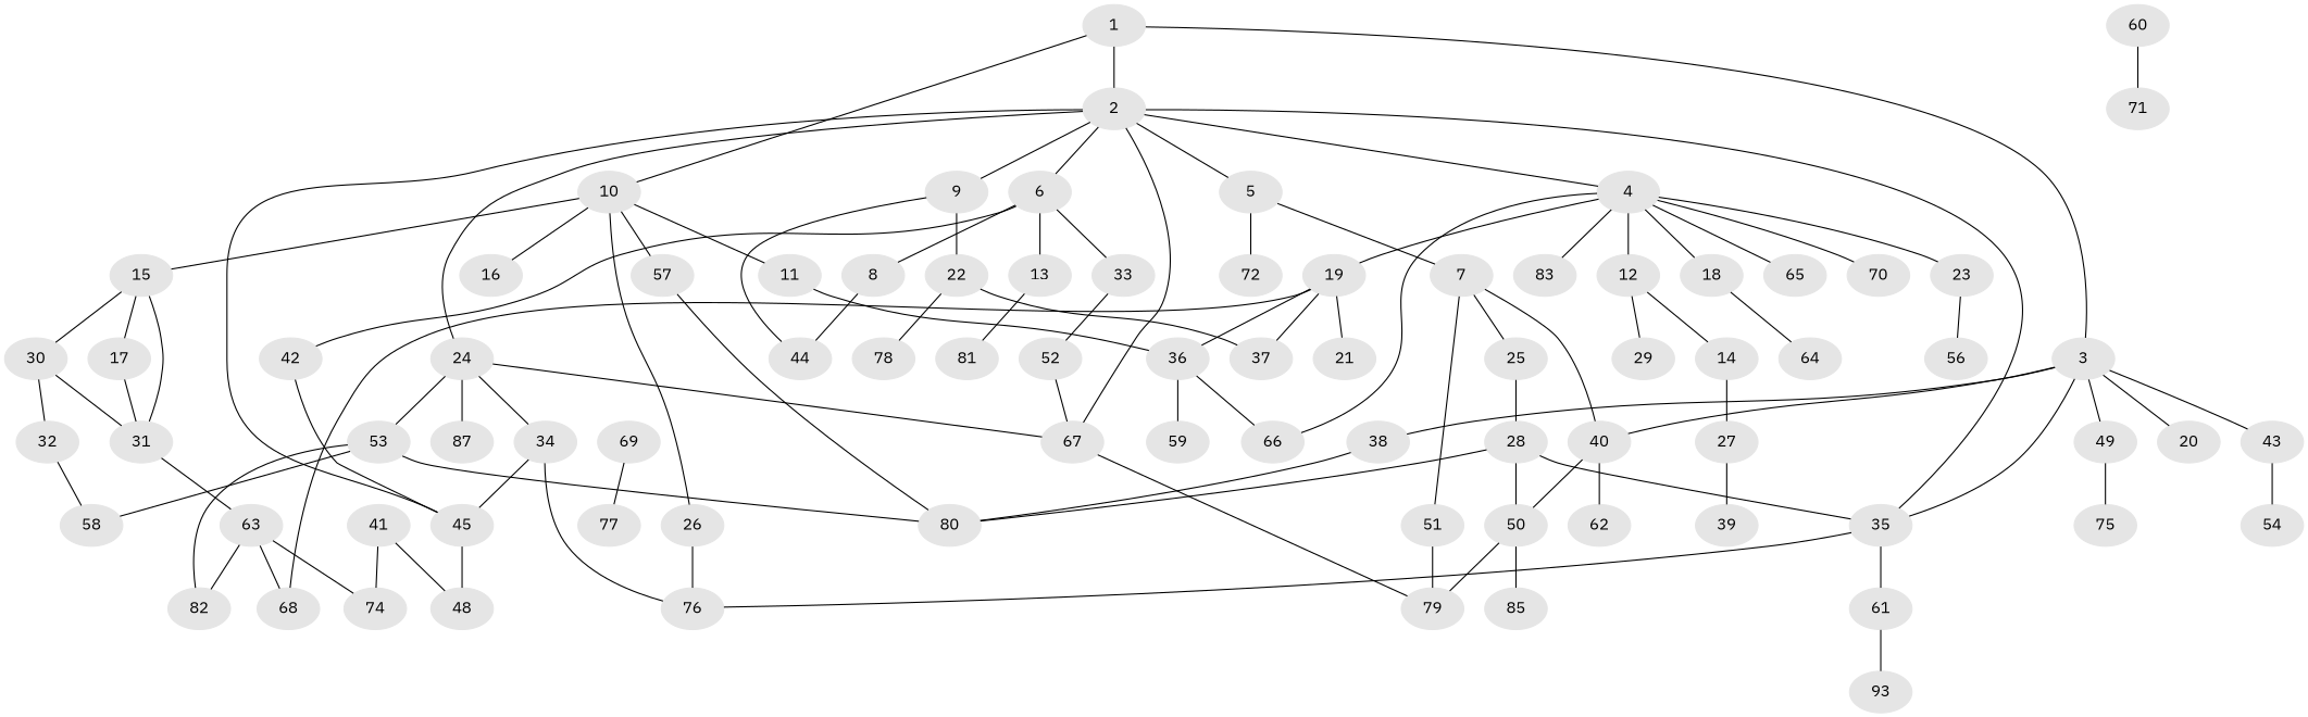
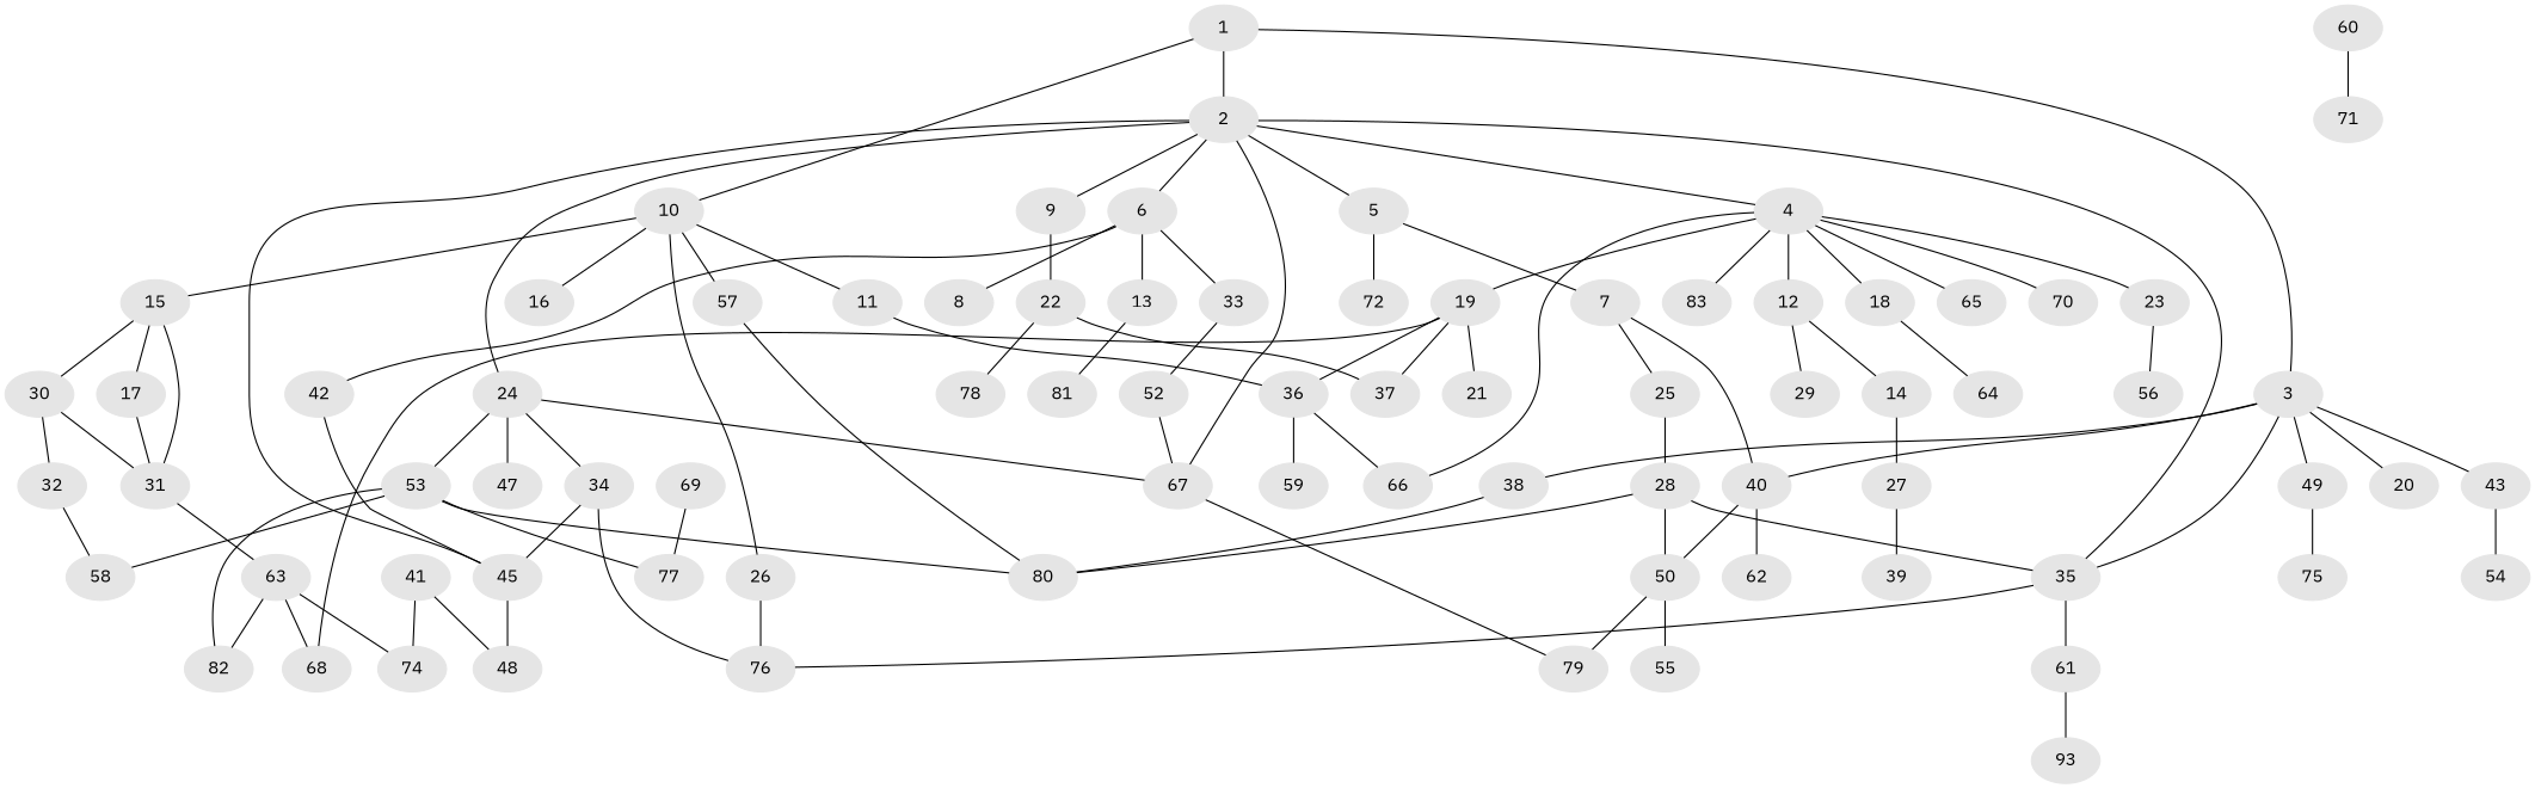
  graph {
    fontname="IBM Plex Sans"
    node [color=gray90 fontname="IBM Plex Sans" style=filled]
    edge [fontname="IBM Plex Sans"]
    1
    2
    3
    10
    4
    5
    6
    9
    24
    35
    45
    67
    20
    38
    40
    43
    49
    11
    15
    16
    26
    57
    12
    18
    19
    23
    65
    66
    70
    83
    7
    72
    8
    13
    33
    42
-   44
    22
    34
-   47 [label=87]
+   47
    53
    76
    61
    48
    79
    80
    50
    62
    54
    75
    14
    29
    64
    36
    21
    37
    68
    56
    25
-   51
    81
    52
    28
    78
    17
    30
    31
    59
    27
    39
    32
    63
    58
    41
    74
    77
    82
-   55 [label=85]
+   55
    n79 [label=93]
    60
    71
    69
    1 -- 2
    1 -- 3
    1 -- 10
    2 -- 4
    2 -- 5
    2 -- 6
    2 -- 9
    2 -- 24
    2 -- 35
    2 -- 45
    2 -- 67
    3 -- 35
    3 -- 20
    3 -- 38
    3 -- 40
    3 -- 43
    3 -- 49
    10 -- 11
    10 -- 15
    10 -- 16
    10 -- 26
    10 -- 57
    4 -- 12
    4 -- 18
    4 -- 19
    4 -- 23
    4 -- 65
    4 -- 66
    4 -- 70
    4 -- 83
    5 -- 7
    5 -- 72
    6 -- 8
    6 -- 13
    6 -- 33
    6 -- 42
-   9 -- 44
    9 -- 22
    24 -- 67
    24 -- 34
    24 -- 47
    24 -- 53
    35 -- 76
    35 -- 61
    45 -- 48
    67 -- 79
    38 -- 80
    40 -- 50
    40 -- 62
    43 -- 54
    49 -- 75
    11 -- 36
    15 -- 17
    15 -- 30
    15 -- 31
    26 -- 76
    57 -- 80
    12 -- 14
    12 -- 29
    18 -- 64
    19 -- 36
    19 -- 21
    19 -- 37
    19 -- 68
    23 -- 56
    7 -- 40
    7 -- 25
-   7 -- 51
-   8 -- 44
    13 -- 81
    33 -- 52
    42 -- 45
    22 -- 37
    22 -- 78
    34 -- 45
    34 -- 76
    53 -- 80
    53 -- 58
+   53 -- 77
    53 -- 82
    61 -- n79
    50 -- 79
    50 -- 55
    14 -- 27
    36 -- 66
    36 -- 59
    25 -- 28
-   51 -- 79
    52 -- 67
    28 -- 35
    28 -- 80
    28 -- 50
    17 -- 31
    30 -- 31
    30 -- 32
    31 -- 63
    27 -- 39
    32 -- 58
    63 -- 68
    63 -- 74
    63 -- 82
    41 -- 48
    41 -- 74
    60 -- 71
    69 -- 77
  }
